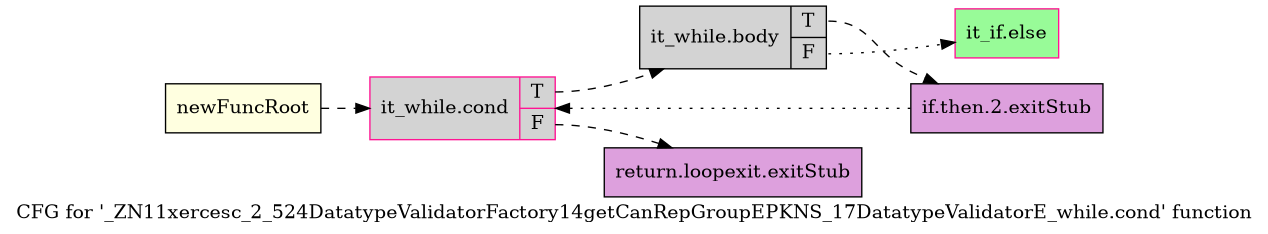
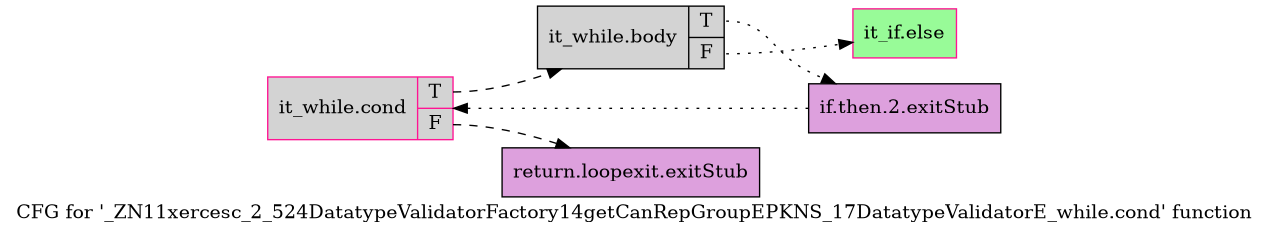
  digraph {
    label="CFG for '_ZN11xercesc_2_524DatatypeValidatorFactory14getCanRepGroupEPKNS_17DatatypeValidatorE_while.cond' function"
    rankdir=LR
    node [color=black fillcolor=lightgrey shape=record style=filled]
    edge [style=dashed]
-   n1 [fillcolor=lightyellow label="{newFuncRoot}"]
    n2 [color=deeppink label="{it_while.cond|{<s0>T|<s1>F}}"]
    n3 [fillcolor=plum label="{return.loopexit.exitStub}"]
    n4 [label="{it_while.body|{<s0>T|<s1>F}}"]
    n5 [fillcolor=plum label="{if.then.2.exitStub}"]
    n6 [color=deeppink fillcolor=palegreen label="{it_if.else}"]
-   n1 -> n2
    n2 -> n3 [tailport=s1]
    n2 -> n4 [tailport=s0]
-   n4 -> n5 [tailport=s0]
+   n4 -> n5 [style=dotted tailport=s0]
    n4 -> n6 [style=dotted tailport=s1]
    n5 -> n2 [style=dotted]
  }
